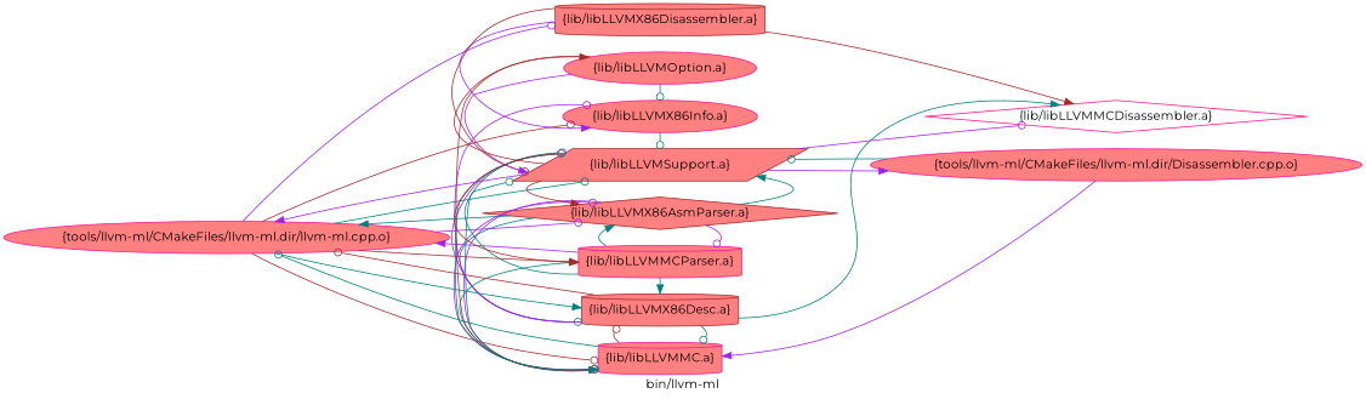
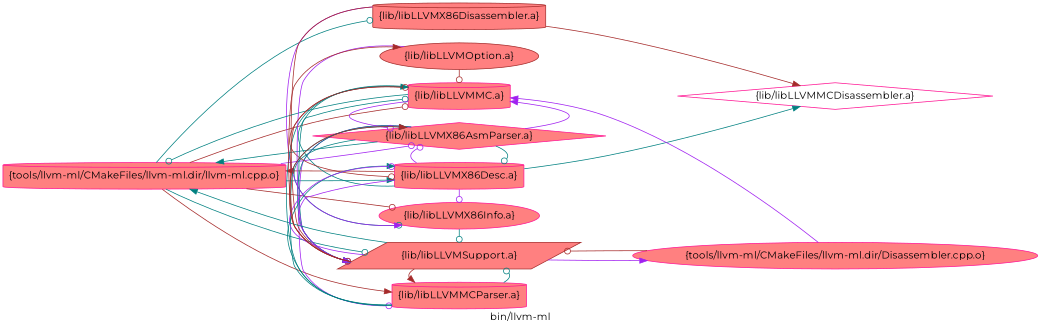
  digraph {
    fontname=Montserrat
    label="bin/llvm-ml"
    rankdir=LR
    node [color=deeppink fillcolor="1.000000 0.5 1" fontname=Montserrat group=1 shape=ellipse style=filled]
    edge [arrowhead=odot color=teal fontname=Montserrat]
-   n1 [label="{tools/llvm-ml/CMakeFiles/llvm-ml.dir/llvm-ml.cpp.o}"]
-   n2 [color=brown label="{lib/libLLVMX86AsmParser.a}" shape=diamond]
-   n3 [color=brown label="{lib/libLLVMX86Desc.a}" shape=cylinder]
+   n1 [label="{tools/llvm-ml/CMakeFiles/llvm-ml.dir/llvm-ml.cpp.o}" shape=cylinder]
+   n2 [label="{lib/libLLVMX86AsmParser.a}" shape=diamond]
+   n3 [label="{lib/libLLVMX86Desc.a}" shape=cylinder]
    n4 [color=brown label="{lib/libLLVMX86Disassembler.a}" shape=cylinder]
    n5 [label="{lib/libLLVMX86Info.a}"]
    n6 [label="{lib/libLLVMMC.a}" shape=cylinder]
    n7 [label="{lib/libLLVMMCParser.a}" shape=cylinder]
-   n8 [label="{lib/libLLVMOption.a}"]
+   n8 [color=brown label="{lib/libLLVMOption.a}"]
    n9 [color=brown label="{lib/libLLVMSupport.a}" shape=parallelogram]
    n10 [group=0 label="{lib/libLLVMMCDisassembler.a}" shape=diamond fillcolor="" style=""]
    n11 [label="{tools/llvm-ml/CMakeFiles/llvm-ml.dir/Disassembler.cpp.o}"]
    subgraph sub_1 {
      rank=same
      n1
    }
    subgraph sub_2 {
      rank=same
      n2
      n3
      n4
      n5
      n6
      n7
      n8
      n9
    }
    n1 -> n2 [color=purple]
    n1 -> n3 [arrowhead=normal]
-   n1 -> n4 [color=purple]
+   n1 -> n4
    n1 -> n5 [color=brown]
    n1 -> n6 [color=brown]
    n1 -> n7 [arrowhead=normal color=brown]
    n1 -> n9
    n2 -> n1 [arrowhead=normal]
    n2 -> n3
-   n8 -> n5
+   n2 -> n5
    n2 -> n6 [arrowhead=normal color=purple]
    n2 -> n7 [color=purple]
    n2 -> n9 [arrowhead=normal]
-   n3 -> n1 [color=brown]
+   n3 -> n1 [arrowhead=normal color=brown]
+   n3 -> n2 [color=purple]
    n3 -> n5 [color=purple]
    n3 -> n6
    n3 -> n9 [color=purple]
    n3 -> n10 [arrowhead=normal]
    n4 -> n5 [arrowhead=normal color=purple]
    n4 -> n9 [color=brown]
    n4 -> n10 [arrowhead=normal color=brown]
    n5 -> n9
    n6 -> n1
    n6 -> n2 [color=purple]
    n6 -> n3 [color=brown]
-   n6 -> n9
-   n7 -> n1 [arrowhead=normal color=purple]
+   n6 -> n9 [arrowhead=normal]
    n7 -> n2 [arrowhead=normal]
    n7 -> n3 [arrowhead=normal]
    n7 -> n6 [arrowhead=normal]
    n7 -> n9
    n8 -> n6 [color=brown]
    n8 -> n9 [arrowhead=normal color=purple]
-   n9 -> n1 [arrowhead=normal color=purple]
+   n9 -> n1 [arrowhead=normal]
    n9 -> n2 [arrowhead=normal color=brown]
-   n9 -> n10 [color=purple]
-   n9 -> n6
+   n9 -> n3 [color=purple]
+   n9 -> n6 [color=brown]
    n9 -> n7 [arrowhead=normal color=brown]
    n9 -> n8 [arrowhead=normal color=brown]
    n9 -> n11 [arrowhead=normal color=purple]
    n11 -> n6 [arrowhead=normal color=purple]
-   n11 -> n9
+   n11 -> n9 [color=brown]
  }
